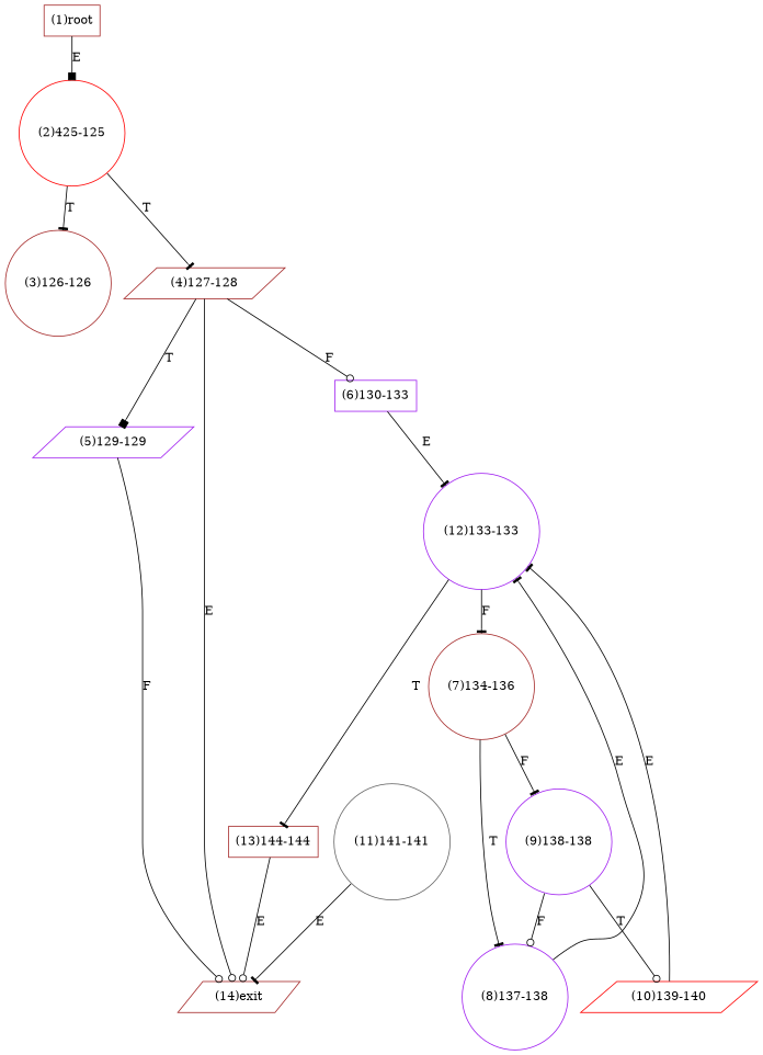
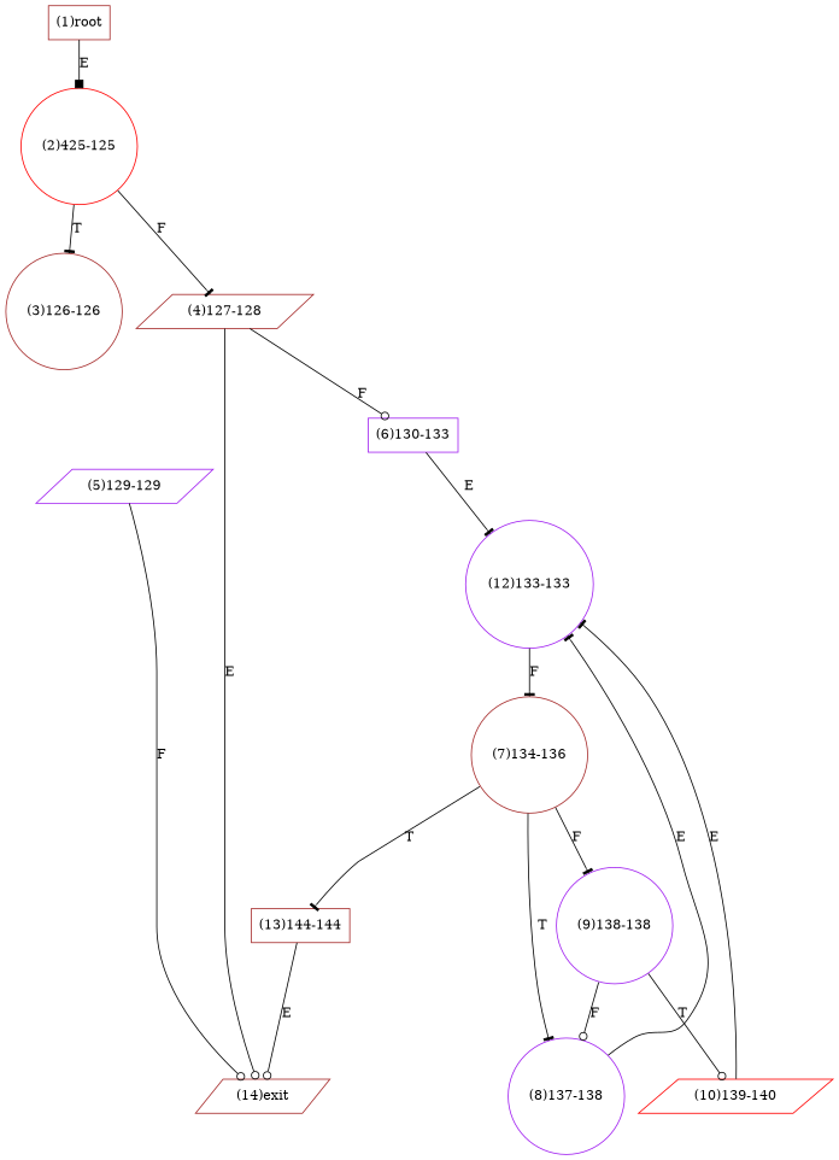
  digraph {
    node [color=brown shape=circle]
    edge [arrowhead=tee]
    n1 [label="(1)root" shape=box]
    n2 [color=red label="(2)425-125"]
    n3 [label="(3)126-126"]
    n4 [label="(4)127-128" shape=parallelogram]
    n5 [label="(14)exit" shape=parallelogram]
    n6 [color=purple label="(5)129-129" shape=parallelogram]
    n7 [color=purple label="(6)130-133" shape=box]
    n8 [color=purple label="(12)133-133"]
    n9 [label="(7)134-136"]
    n10 [label="(13)144-144" shape=box]
    n11 [color=purple label="(8)137-138"]
    n12 [color=purple label="(9)138-138"]
    n13 [color=red label="(10)139-140" shape=parallelogram]
-   n14 [color=gray40 label="(11)141-141"]
    n1 -> n2 [arrowhead=box label=E]
    n2 -> n3 [label=T]
-   n2 -> n4 [label=T]
+   n2 -> n4 [label=F]
    n4 -> n5 [arrowhead=odot label=E]
-   n4 -> n6 [arrowhead=box label=T]
    n4 -> n7 [arrowhead=odot label=F]
    n6 -> n5 [arrowhead=odot label=F]
    n7 -> n8 [label=E]
    n8 -> n9 [label=F]
-   n8 -> n10 [label=T]
+   n9 -> n10 [label=T]
    n9 -> n11 [label=T]
    n9 -> n12 [label=F]
    n10 -> n5 [arrowhead=odot label=E]
    n11 -> n8 [label=E]
    n12 -> n11 [arrowhead=odot label=F]
    n12 -> n13 [arrowhead=odot label=T]
    n13 -> n8 [label=E]
-   n14 -> n5 [label=E]
  }
